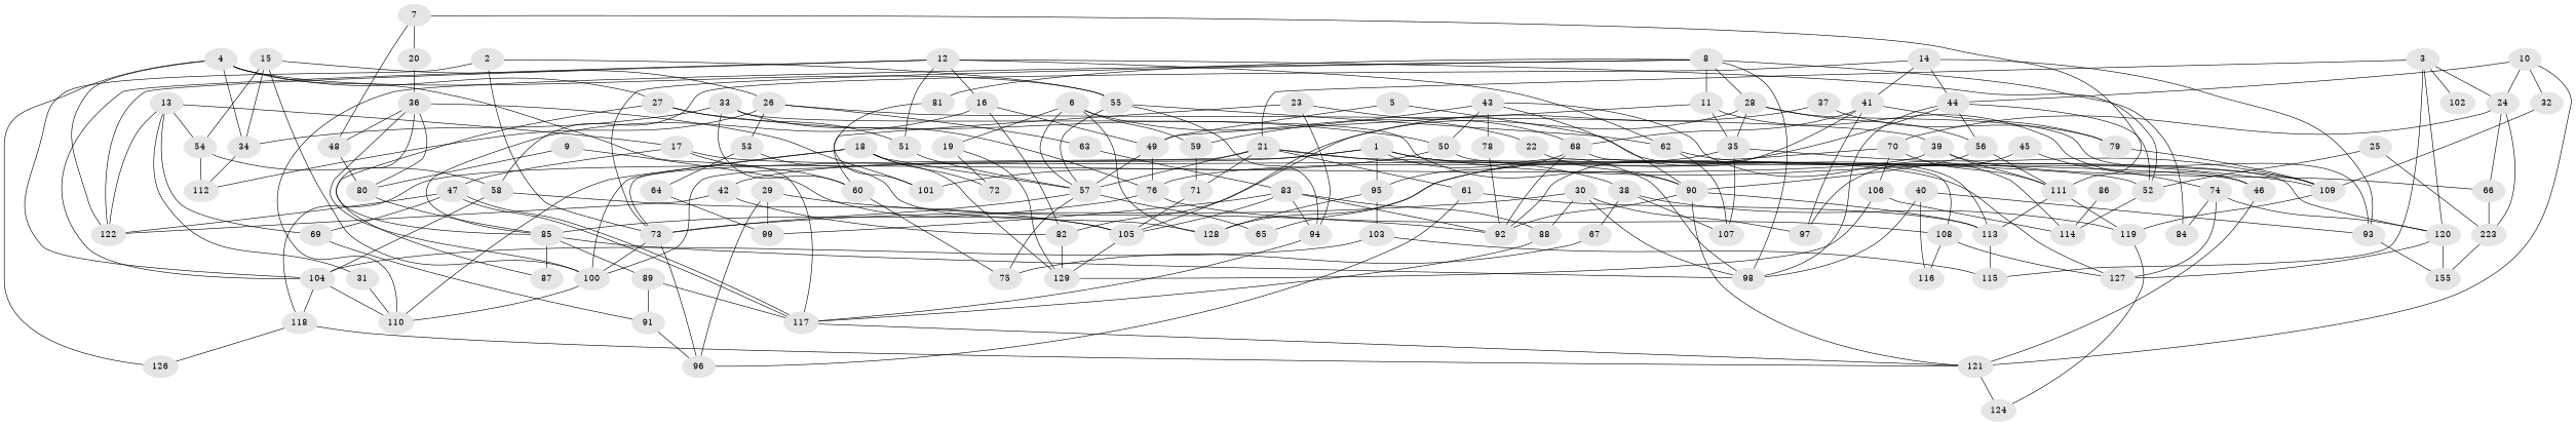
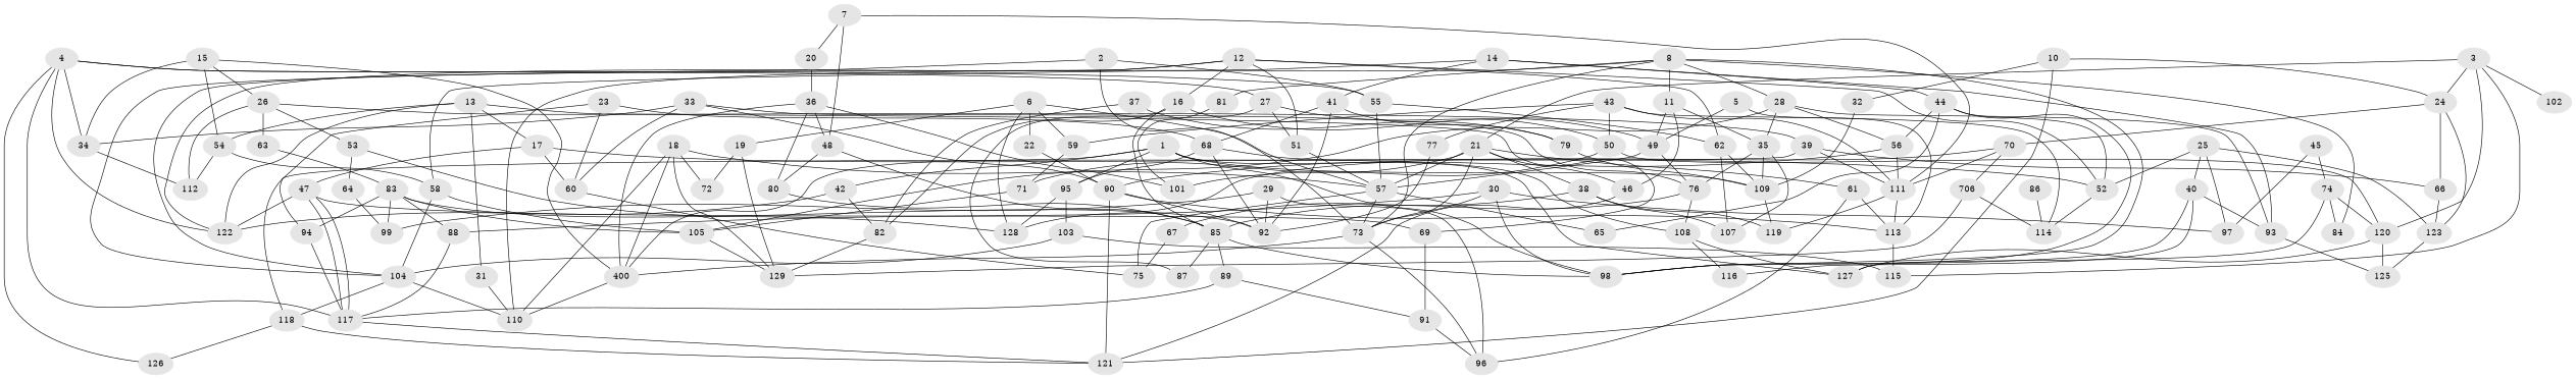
  graph {
    node [color=gray90 style=filled]
    1
    42
    95
    98
-   100
+   100 [label=400]
    109
    127
    122
    82
    128
    103
    110
    119
    2
    55
    73
    104
    57
    62
    94
    96
    118
    3
    21
    24
    102
    115
    120
    46
    38
    61
    71
    66
    70
-   123 [label=223]
-   125 [label=155]
+   123
+   125
    4
    27
    34
    117
    126
    51
    50
    87
    112
    121
    5
    49
    113
    76
    6
    19
    22
    59
    72
    129
    90
    65
    75
    7
    20
    48
    111
    36
    80
    85
    8
    11
    28
    81
    84
    35
    105
    93
    56
    101
-   9
    10
    32
    44
    52
-   124
    107
    12
    16
    114
    13
    17
    31
    54
    69
    47
    60
    58
    91
    14
    41
    68
    92
    97
    79
    15
    26
    39
    53
    63
    89
    18
    67
    23
    108
-   106
+   106 [label=706]
    25
    40
    116
    64
    83
    29
    99
    30
    88
    33
    37
    43
-   78
+   78 [label=77]
    45
    74
    86
    1 -- 42
    1 -- 95
    1 -- 98
    1 -- 100
    1 -- 109
    1 -- 127
    42 -- 122
    42 -- 82
    95 -- 128
    95 -- 103
    100 -- 110
    109 -- 119
    82 -- 129
    103 -- 104
    103 -- 115
-   119 -- 124
    2 -- 55
    2 -- 73
    2 -- 104
    55 -- 57
    55 -- 62
-   55 -- 94
    73 -- 100
    73 -- 96
    104 -- 110
    104 -- 118
    57 -- 73
    57 -- 65
    57 -- 75
    62 -- 109
    62 -- 107
    94 -- 117
    118 -- 126
    118 -- 121
    3 -- 21
    3 -- 24
    3 -- 102
    3 -- 115
    3 -- 120
    21 -- 73
    21 -- 57
    21 -- 46
    21 -- 38
    21 -- 61
    21 -- 71
    24 -- 66
    24 -- 70
    24 -- 123
    120 -- 127
    120 -- 125
    46 -- 121
    38 -- 119
    38 -- 107
    38 -- 67
    61 -- 96
    61 -- 113
    71 -- 105
    66 -- 123
    70 -- 128
    70 -- 111
    70 -- 106
    123 -- 125
    4 -- 122
    4 -- 55
    4 -- 27
    4 -- 34
    4 -- 117
    4 -- 126
    27 -- 51
    27 -- 50
    27 -- 87
    34 -- 112
    117 -- 121
    51 -- 57
    50 -- 120
    50 -- 101
-   121 -- 124
    5 -- 49
    5 -- 113
    49 -- 57
    49 -- 76
    113 -- 115
    76 -- 85
    76 -- 108
    6 -- 128
    6 -- 57
    6 -- 19
    6 -- 22
    6 -- 59
    19 -- 72
    19 -- 129
    22 -- 90
    59 -- 71
    90 -- 121
    90 -- 113
    90 -- 92
    7 -- 20
    7 -- 48
    7 -- 111
    20 -- 36
    48 -- 80
-   36 -- 85
+   48 -- 85
    111 -- 119
    111 -- 113
    36 -- 100
    36 -- 48
    36 -- 80
    36 -- 101
    80 -- 85
    85 -- 98
    85 -- 87
    85 -- 89
    8 -- 98
    8 -- 110
    8 -- 73
    8 -- 11
    8 -- 28
    8 -- 81
    8 -- 84
    11 -- 46
    11 -- 49
    11 -- 35
    28 -- 35
    28 -- 105
    28 -- 93
    28 -- 56
    81 -- 101
    35 -- 109
    35 -- 76
    35 -- 107
    105 -- 129
    93 -- 125
    56 -- 90
    56 -- 111
-   9 -- 80
-   9 -- 105
    10 -- 24
    10 -- 121
    10 -- 32
-   10 -- 44
    32 -- 109
    44 -- 98
    44 -- 65
    44 -- 56
    44 -- 52
    52 -- 114
    12 -- 122
    12 -- 104
    12 -- 62
    12 -- 51
    12 -- 52
    12 -- 16
    16 -- 82
    16 -- 49
    16 -- 85
    13 -- 122
    13 -- 17
    13 -- 31
    13 -- 54
    13 -- 69
    17 -- 52
    17 -- 47
    17 -- 60
    31 -- 110
    54 -- 112
    54 -- 58
    69 -- 91
    47 -- 122
    47 -- 117
    47 -- 117
    47 -- 69
    60 -- 75
    58 -- 104
    58 -- 105
    91 -- 96
    14 -- 93
    14 -- 44
    14 -- 58
    14 -- 41
    41 -- 68
    41 -- 92
-   41 -- 97
+   25 -- 97
    41 -- 79
    68 -- 95
    68 -- 92
    68 -- 108
    79 -- 109
    15 -- 100
    15 -- 34
    15 -- 54
    15 -- 26
    26 -- 112
    26 -- 39
    26 -- 53
    26 -- 63
    39 -- 118
    39 -- 66
    39 -- 111
    53 -- 128
    53 -- 64
    63 -- 83
    89 -- 117
    89 -- 91
    18 -- 100
    18 -- 110
    18 -- 57
    18 -- 72
    18 -- 129
    67 -- 75
    23 -- 94
    23 -- 60
    23 -- 68
    108 -- 127
    108 -- 116
    106 -- 129
    106 -- 114
    25 -- 123
    25 -- 52
+   25 -- 40
    40 -- 98
    40 -- 93
    40 -- 116
    64 -- 99
    83 -- 94
    83 -- 105
    83 -- 92
    83 -- 99
    83 -- 88
    29 -- 96
    29 -- 92
    29 -- 99
    30 -- 98
    30 -- 73
    30 -- 97
    30 -- 88
    88 -- 117
    33 -- 34
    33 -- 76
    33 -- 90
    33 -- 60
    37 -- 82
    37 -- 79
    43 -- 50
    43 -- 59
-   43 -- 90
+   43 -- 111
    43 -- 114
    43 -- 78
    78 -- 92
    45 -- 97
    45 -- 74
    74 -- 127
    74 -- 120
    74 -- 84
    86 -- 114
  }
